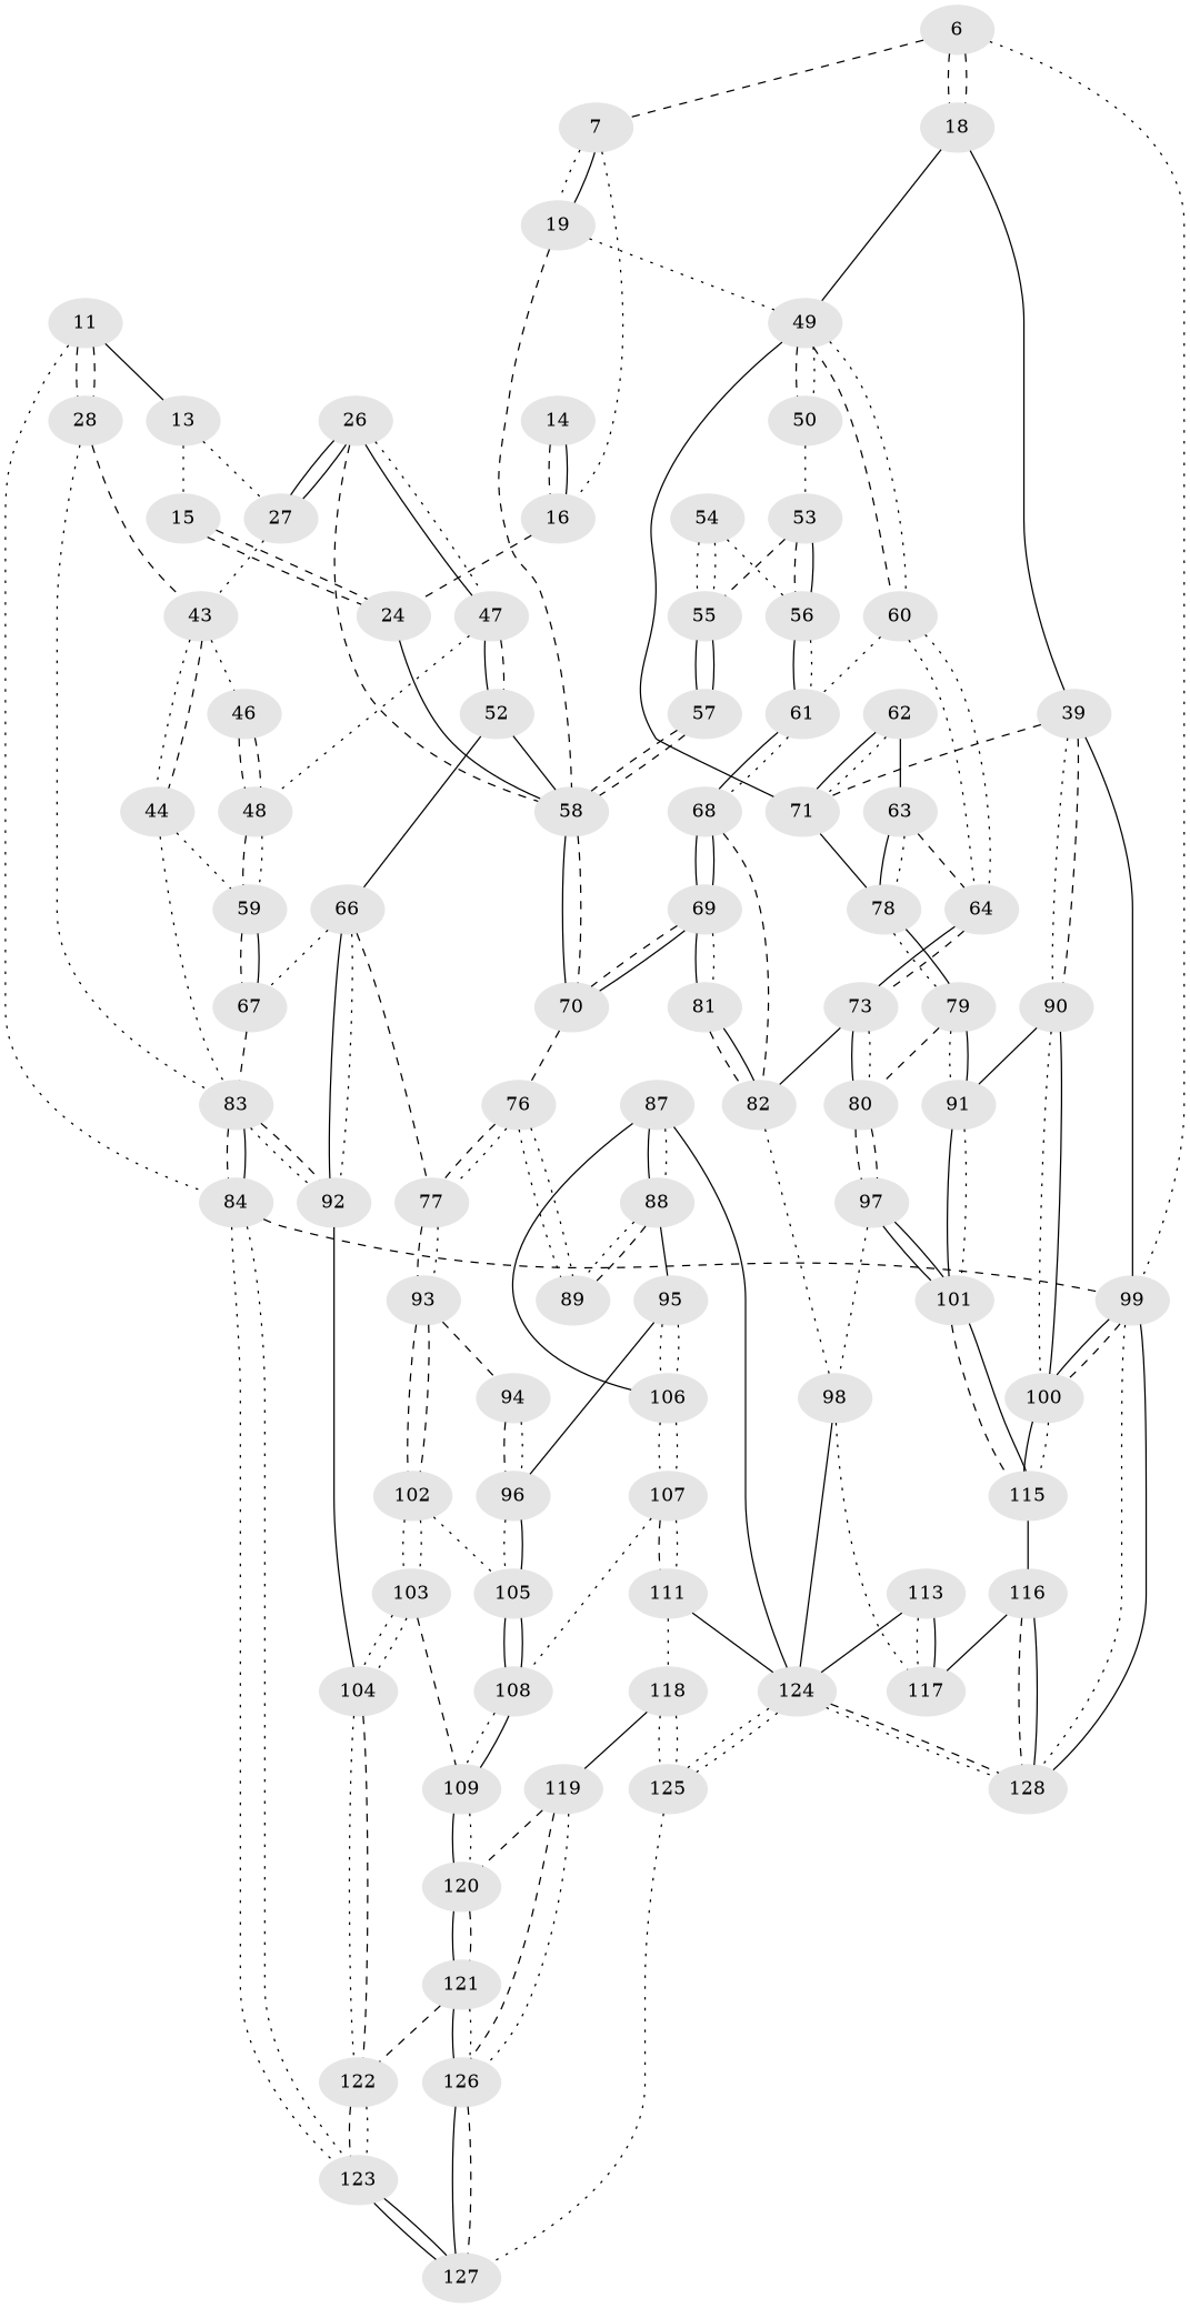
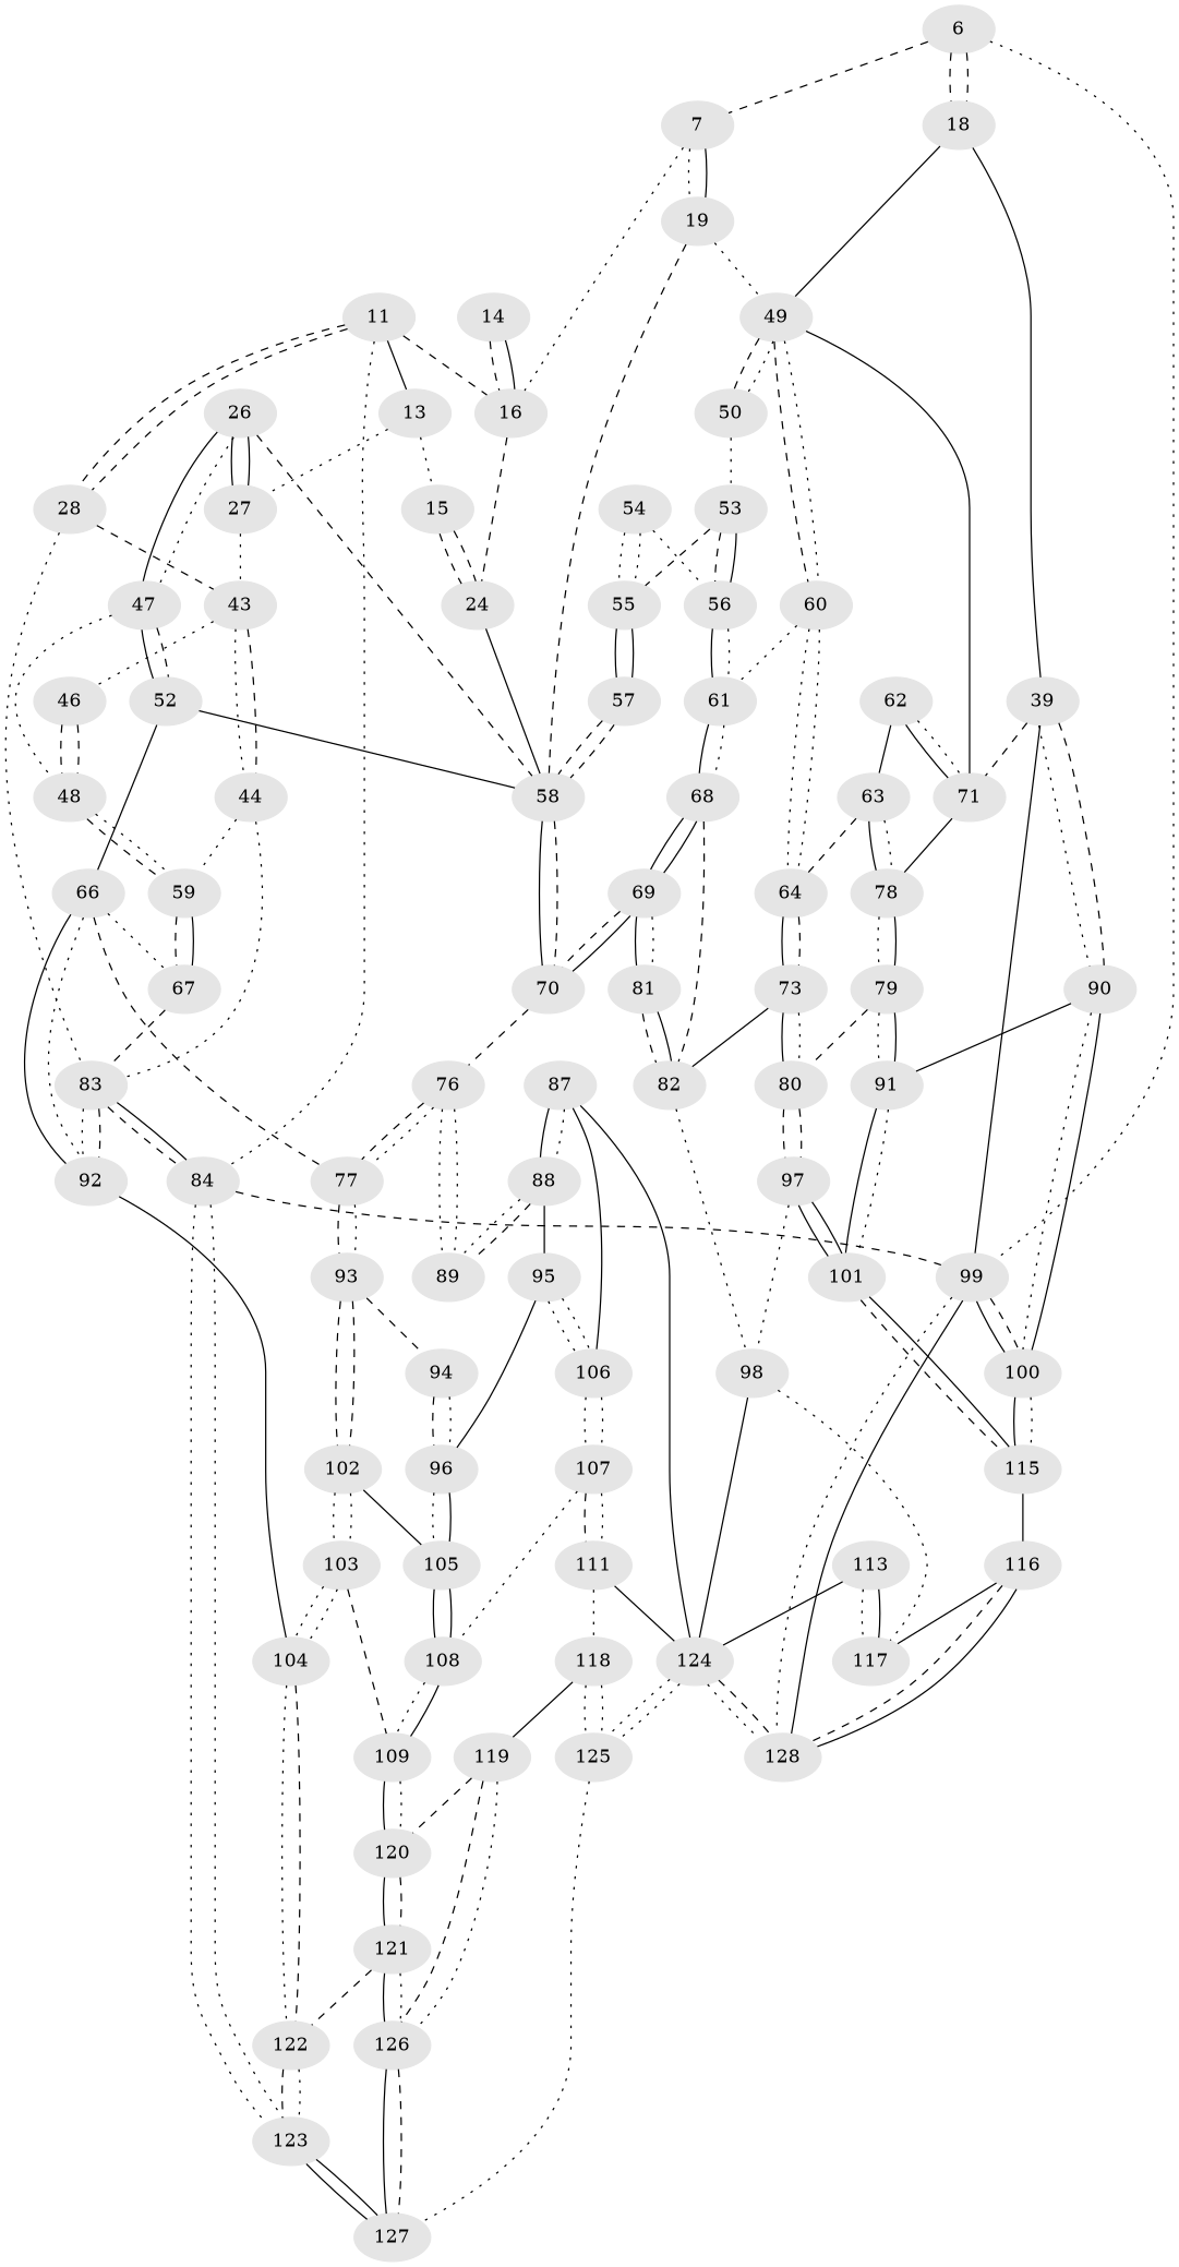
  graph {
    node [color=gray90 style=filled]
    edge [style=dotted]
    6
    7
    18
    99 [super="+2"]
    16 [super="+8+9"]
    19
    39 [super="+17"]
    49 [super="+42"]
    100
    128
    24 [super="+21"]
    58 [super="+51"]
    11 [super="+5+10"]
    13 [super="+12"]
    28
    84 [super="+3"]
    15
    27
    43 [super="+31+30"]
    83 [super="+72+45+29"]
    123
    14
    71 [super="+41"]
    90
    50 [super="+34"]
    60
    70
    26
    47
    48
    52
    44
    46
    92
    78
    91
    59
    67
    66 [super="+65"]
    53 [super="+35"]
    61
    64
    55 [super="+37+36"]
    56
    77
    57 [super="+38"]
    54
    68
    76
    73
    69
    82 [super="+74+75"]
    62
    63
    79
    80
    93
    104
    81
    98 [super="+85"]
    89
    97
    94
    102
    101
    124 [super="+114"]
    117 [super="+112"]
    127
    87
    88
    106
    95
    107
    125
    96
    115
    122
    105
    103
    108
    116
    109
    120
    111
    118
    121
    119
    113
    126
    6 -- 7 [style=dashed]
    6 -- 18 [style=dashed]
    6 -- 18 [style=dashed]
    6 -- 99
    7 -- 16
    7 -- 19
    7 -- 19 [style=solid]
    18 -- 39 [style=solid]
    18 -- 49 [style=solid]
    99 -- 100 [style=solid]
    99 -- 100 [style=dashed]
    99 -- 128
    99 -- 128 [style=solid]
    16 -- 24 [style=dashed]
    19 -- 49
    19 -- 58 [style=dashed]
    39 -- 99 [style=solid]
    39 -- 71 [style=dashed]
    39 -- 90
    39 -- 90 [style=dashed]
    49 -- 71 [style=solid]
    49 -- 50 [style=dashed weight=2]
    49 -- 50
    49 -- 60 [style=dashed]
    49 -- 60
    100 -- 115 [style=solid]
    100 -- 115
    24 -- 58 [style=solid weight=2]
    58 -- 70 [style=solid]
    58 -- 70 [style=dashed]
+   11 -- 16 [style=dashed]
    11 -- 13 [style=solid weight=2]
    11 -- 28 [style=dashed]
    11 -- 28 [style=dashed]
    11 -- 84
    13 -- 15
    13 -- 27
    28 -- 43 [style=dashed]
    28 -- 83
    84 -- 99 [style=dashed weight=2]
    84 -- 123
    84 -- 123
    15 -- 24 [style=dashed]
    15 -- 24 [style=dashed]
    27 -- 43
    43 -- 44
    43 -- 44 [style=dashed]
    43 -- 46 [weight=2]
    83 -- 84 [style=dashed weight=2]
    83 -- 84 [style=solid]
    83 -- 92
    83 -- 92 [style=dashed]
    123 -- 127 [style=solid]
    123 -- 127 [style=solid]
    14 -- 16 [style=dashed weight=2]
    14 -- 16 [style=solid]
    71 -- 78 [style=solid]
    90 -- 100
    90 -- 100 [style=solid]
    90 -- 91 [style=solid]
    50 -- 53 [weight=2]
    60 -- 61
    60 -- 64
    60 -- 64
    70 -- 76 [style=dashed]
    26 -- 58 [style=dashed]
    26 -- 27 [style=solid]
    26 -- 27 [style=solid]
    26 -- 47 [style=solid]
    26 -- 47
    47 -- 48
    47 -- 52 [style=solid]
    47 -- 52 [style=dashed]
    48 -- 59 [style=dashed]
    48 -- 59
    52 -- 58 [style=solid]
    52 -- 66 [style=solid]
    44 -- 83
    44 -- 59
    46 -- 48 [style=dashed]
    46 -- 48 [style=dashed]
    92 -- 104 [style=solid]
    78 -- 79
    78 -- 79 [style=solid]
    91 -- 101 [style=solid]
    91 -- 101
    59 -- 67 [style=dashed]
    59 -- 67 [style=solid]
    67 -- 83 [style=dashed]
    66 -- 92 [style=solid]
    66 -- 92
    66 -- 67
    66 -- 77 [style=dashed]
    53 -- 55 [style=dashed]
    53 -- 56 [style=dashed]
    53 -- 56 [style=solid]
    61 -- 68 [style=solid]
    61 -- 68
    64 -- 73 [style=solid]
    64 -- 73 [style=dashed]
    55 -- 57 [style=solid weight=2]
    55 -- 57 [style=solid]
    56 -- 61 [style=solid]
    56 -- 61
    77 -- 93 [style=dashed]
    77 -- 93
    57 -- 58 [style=dashed weight=2]
    57 -- 58 [style=dashed]
    54 -- 55 [weight=2]
    54 -- 55
    54 -- 56
    68 -- 69 [style=solid]
    68 -- 69 [style=solid]
    68 -- 82 [style=dashed]
    76 -- 77 [style=dashed]
    76 -- 77
    76 -- 89
    76 -- 89
    73 -- 82 [style=solid]
    73 -- 80 [style=solid]
    73 -- 80
    69 -- 70 [style=dashed]
    69 -- 70 [style=solid]
    69 -- 81 [style=solid]
    69 -- 81
    82 -- 98
    62 -- 71 [style=solid weight=2]
    62 -- 71
    62 -- 63 [style=solid]
    63 -- 78 [style=solid]
    63 -- 78
    63 -- 64 [style=dashed]
    79 -- 91
    79 -- 91 [style=solid]
    79 -- 80 [style=dashed]
    80 -- 97 [style=dashed]
    80 -- 97 [style=dashed]
    93 -- 94 [style=dashed]
    93 -- 102 [style=dashed]
    93 -- 102 [style=dashed]
    104 -- 122
    104 -- 122 [style=dashed]
    81 -- 82 [style=dashed weight=2]
    81 -- 82 [style=solid]
    98 -- 124 [style=solid]
    98 -- 117
    97 -- 98
    97 -- 101 [style=solid]
    97 -- 101 [style=solid]
    94 -- 96 [style=dashed]
    94 -- 96
-   102 -- 105
+   102 -- 105 [style=solid]
    102 -- 103
    102 -- 103
    101 -- 115 [style=dashed]
    101 -- 115 [style=solid]
    124 -- 128
    124 -- 128 [style=dashed]
    124 -- 125
    124 -- 125
    87 -- 124 [style=solid]
    87 -- 88 [style=solid]
    87 -- 88
    87 -- 106 [style=solid]
    88 -- 89
    88 -- 89 [style=dashed]
    88 -- 95 [style=solid]
    106 -- 107
    106 -- 107
    95 -- 106
    95 -- 106
    95 -- 96 [style=solid]
    107 -- 108
    107 -- 111 [style=dashed]
    107 -- 111
    125 -- 127
    96 -- 105
    96 -- 105 [style=solid]
    115 -- 116 [style=solid]
    122 -- 123 [style=dashed]
    122 -- 123
    105 -- 108 [style=solid]
    105 -- 108 [style=solid]
    103 -- 104
    103 -- 104
    103 -- 109 [style=dashed]
    108 -- 109
    108 -- 109 [style=solid]
    116 -- 128 [style=dashed]
    116 -- 128 [style=solid]
    116 -- 117 [style=solid]
    109 -- 120 [style=solid]
    109 -- 120
    120 -- 121 [style=solid]
    120 -- 121 [style=dashed]
    111 -- 124 [style=solid]
    111 -- 118
    118 -- 125
    118 -- 125
    118 -- 119 [style=solid]
    121 -- 122 [style=dashed]
    121 -- 126 [style=solid]
    121 -- 126
    119 -- 120 [style=dashed]
    119 -- 126 [style=dashed]
    119 -- 126
    113 -- 124 [style=solid]
    113 -- 117 [weight=2]
    113 -- 117 [style=solid]
    126 -- 127 [style=solid]
    126 -- 127 [style=dashed]
  }
